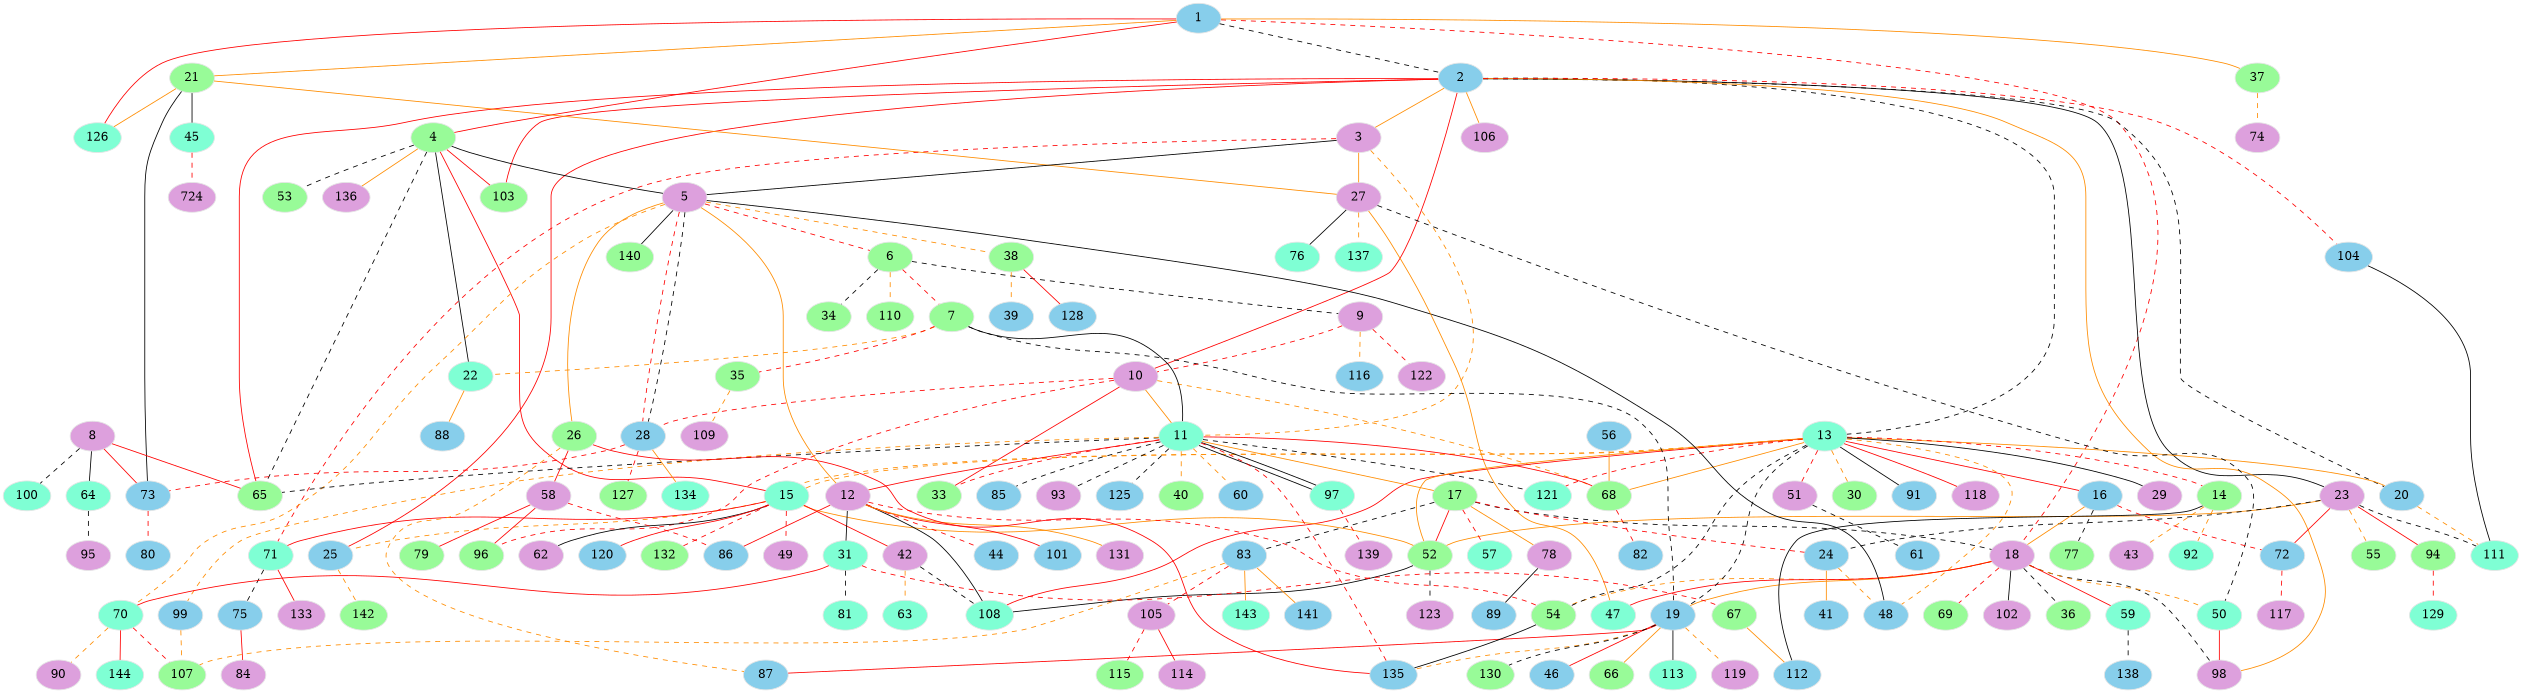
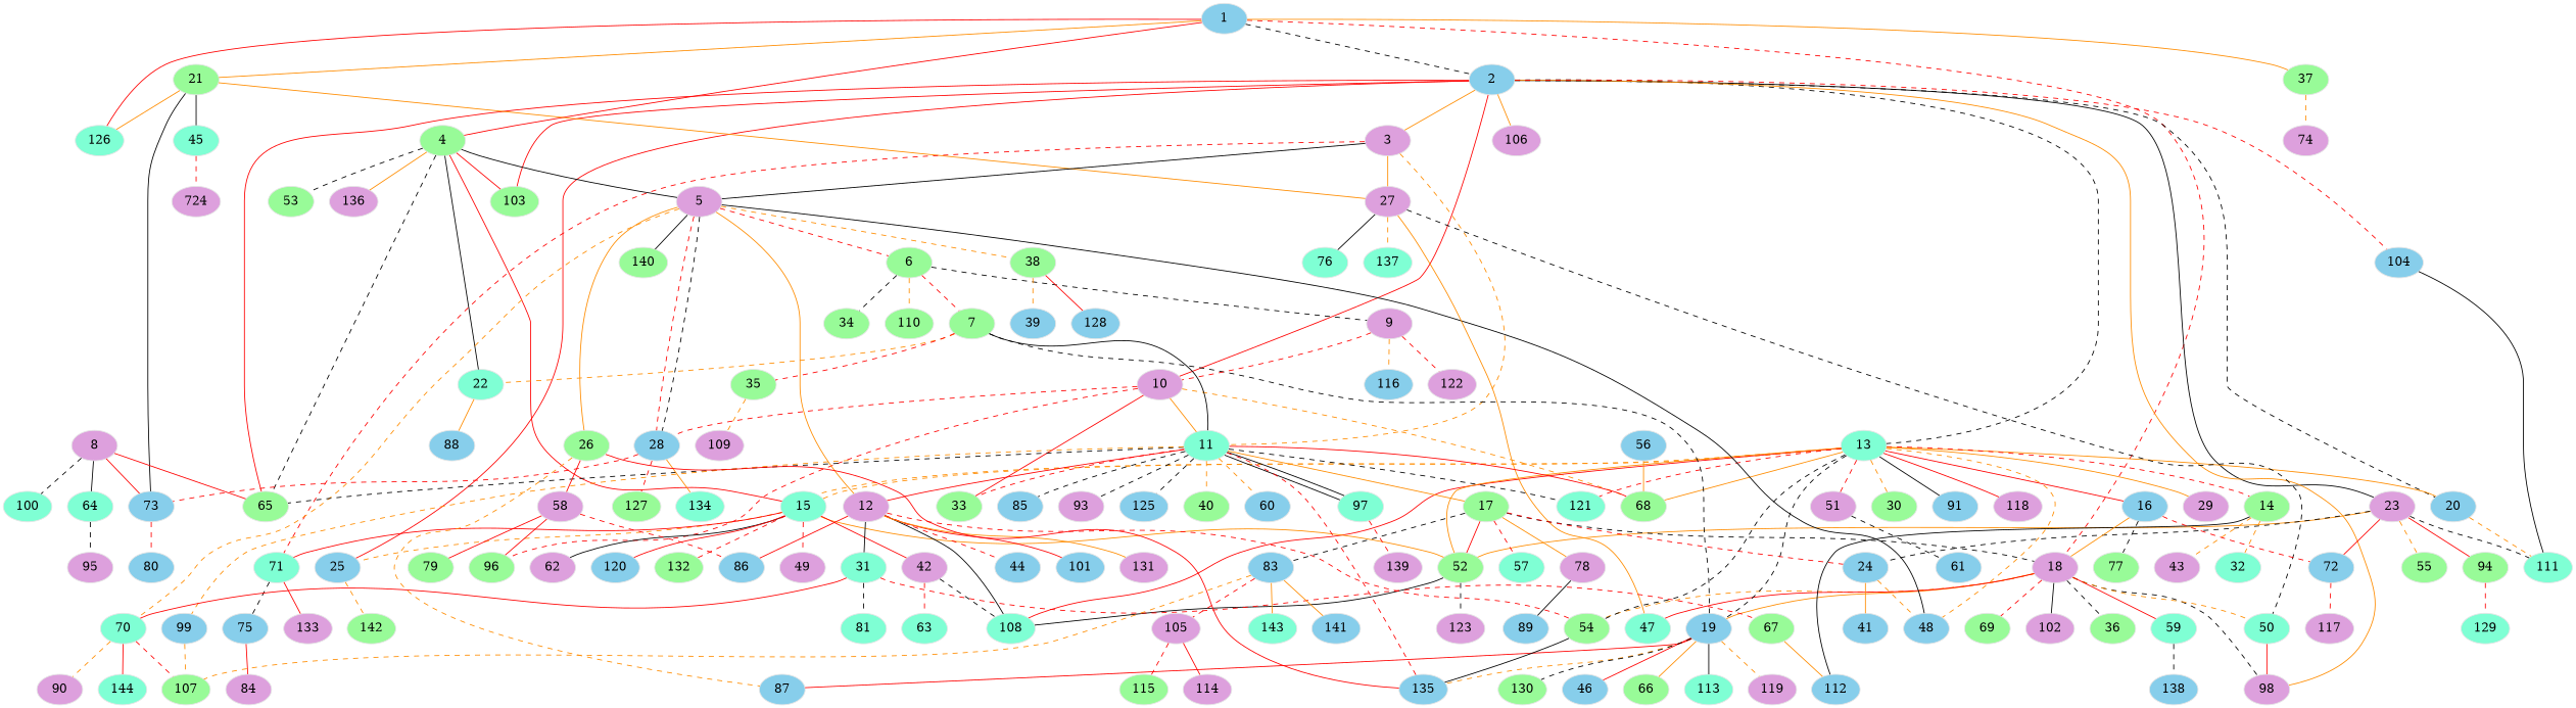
  graph {
    node [color=gray90 fillcolor=skyblue style=filled]
    edge [color=red style=dashed]
    1
    2
    4 [fillcolor=palegreen]
    18 [fillcolor=plum]
    21 [fillcolor=palegreen]
    37 [fillcolor=palegreen]
    126 [fillcolor=aquamarine]
    3 [fillcolor=plum]
    10 [fillcolor=plum]
    13 [fillcolor=aquamarine]
    20
    23 [fillcolor=plum]
    25
    65 [fillcolor=palegreen]
    98 [fillcolor=plum]
    104
    106 [fillcolor=plum]
    103 [fillcolor=palegreen]
    5 [fillcolor=plum]
    15 [fillcolor=aquamarine]
    22 [fillcolor=aquamarine]
    53 [fillcolor=palegreen]
    136 [fillcolor=plum]
    8 [fillcolor=plum]
    64 [fillcolor=aquamarine]
    73
    100 [fillcolor=aquamarine]
    19
    54 [fillcolor=palegreen]
    36 [fillcolor=palegreen]
    47 [fillcolor=aquamarine]
    50 [fillcolor=aquamarine]
    59 [fillcolor=aquamarine]
    69 [fillcolor=palegreen]
    102 [fillcolor=plum]
    27 [fillcolor=plum]
    45 [fillcolor=aquamarine]
    74 [fillcolor=plum]
    11 [fillcolor=aquamarine]
    71 [fillcolor=aquamarine]
    28
    33 [fillcolor=palegreen]
    68 [fillcolor=palegreen]
    96 [fillcolor=palegreen]
    48
    121 [fillcolor=aquamarine]
    108 [fillcolor=aquamarine]
    14 [fillcolor=palegreen]
    16
    29 [fillcolor=plum]
    30 [fillcolor=palegreen]
    51 [fillcolor=plum]
    52 [fillcolor=palegreen]
    91
    118 [fillcolor=plum]
    111 [fillcolor=aquamarine]
    72
    24
    55 [fillcolor=palegreen]
    94 [fillcolor=palegreen]
    142 [fillcolor=palegreen]
    6 [fillcolor=palegreen]
    12 [fillcolor=plum]
    26 [fillcolor=palegreen]
    38 [fillcolor=palegreen]
    70 [fillcolor=aquamarine]
    140 [fillcolor=palegreen]
    17 [fillcolor=palegreen]
    40 [fillcolor=palegreen]
    60
    85
    93 [fillcolor=plum]
    97 [fillcolor=aquamarine]
    99
    125
    135
    76 [fillcolor=aquamarine]
    137 [fillcolor=aquamarine]
    75
    133 [fillcolor=plum]
    42 [fillcolor=plum]
    49 [fillcolor=plum]
    62 [fillcolor=plum]
    120
    132 [fillcolor=palegreen]
    88
    7 [fillcolor=palegreen]
    9 [fillcolor=plum]
    34 [fillcolor=palegreen]
    110 [fillcolor=palegreen]
    31 [fillcolor=aquamarine]
    44
    86
    101
    131 [fillcolor=plum]
    87
    58 [fillcolor=plum]
    127 [fillcolor=palegreen]
    134 [fillcolor=aquamarine]
    39
    128
    90 [fillcolor=plum]
    107 [fillcolor=palegreen]
    144 [fillcolor=aquamarine]
    35 [fillcolor=palegreen]
    116
    122 [fillcolor=plum]
    46
    66 [fillcolor=palegreen]
    113 [fillcolor=aquamarine]
    119 [fillcolor=plum]
    130 [fillcolor=palegreen]
    109 [fillcolor=plum]
    95 [fillcolor=plum]
    80
-   82
    57 [fillcolor=aquamarine]
    78 [fillcolor=plum]
    83
    139 [fillcolor=plum]
    67 [fillcolor=palegreen]
    81 [fillcolor=aquamarine]
-   32 [fillcolor=aquamarine label=92]
+   32 [fillcolor=aquamarine]
    43 [fillcolor=plum]
    112
    77 [fillcolor=palegreen]
    61
    123 [fillcolor=plum]
    63 [fillcolor=aquamarine]
    117 [fillcolor=plum]
    41
    89
    105 [fillcolor=plum]
    141
    143 [fillcolor=aquamarine]
    56
    138
    n138 [fillcolor=plum label=724]
    129 [fillcolor=aquamarine]
    79 [fillcolor=palegreen]
    84 [fillcolor=plum]
    114 [fillcolor=plum]
    115 [fillcolor=palegreen]
    1 -- 2 [color=black]
    1 -- 4 [style=solid]
    1 -- 18
    1 -- 21 [color=darkorange style=solid]
    1 -- 37 [color=darkorange style=solid]
    1 -- 126 [style=solid]
    2 -- 3 [color=darkorange style=solid]
    2 -- 10 [style=solid]
    2 -- 13 [color=black]
    2 -- 20 [color=black]
    2 -- 23 [color=black style=solid]
    2 -- 25 [style=solid]
    2 -- 65 [style=solid]
    2 -- 98 [color=darkorange style=solid]
    2 -- 104
    2 -- 106 [color=darkorange style=solid]
    2 -- 103 [style=solid]
    4 -- 65 [color=black]
    4 -- 103 [style=solid]
    4 -- 5 [color=black style=solid]
    4 -- 15 [style=solid]
    4 -- 22 [color=black style=solid]
    4 -- 53 [color=black]
    4 -- 136 [color=darkorange style=solid]
    18 -- 98 [color=black]
    18 -- 19 [color=darkorange style=solid]
    18 -- 54 [color=darkorange]
    18 -- 36 [color=black]
    18 -- 47 [style=solid]
    18 -- 50 [color=darkorange]
    18 -- 59 [style=solid]
    18 -- 69
    18 -- 102 [color=black style=solid]
    21 -- 126 [color=darkorange style=solid]
    21 -- 73 [color=black style=solid]
    21 -- 27 [color=darkorange style=solid]
    21 -- 45 [color=black style=solid]
    37 -- 74 [color=darkorange]
    3 -- 5 [color=black style=solid]
    3 -- 27 [color=darkorange style=solid]
    3 -- 11 [color=darkorange]
    3 -- 71
    10 -- 11 [color=darkorange style=solid]
    10 -- 28
    10 -- 33 [style=solid]
    10 -- 68 [color=darkorange]
    10 -- 96
    13 -- 20 [color=darkorange style=solid]
    13 -- 15 [color=darkorange]
    13 -- 15 [color=darkorange]
    13 -- 19 [color=black]
    13 -- 54 [color=black]
    13 -- 68 [color=darkorange style=solid]
    13 -- 48 [color=darkorange]
    13 -- 121
    13 -- 108 [style=solid]
    13 -- 14
    13 -- 16 [style=solid]
-   13 -- 29 [color=black style=solid]
+   13 -- 29 [color=darkorange style=solid]
    13 -- 30 [color=darkorange]
    13 -- 51
    13 -- 52 [color=darkorange style=solid]
    13 -- 91 [color=black style=solid]
    13 -- 118 [style=solid]
    20 -- 111 [color=darkorange]
    23 -- 52 [color=darkorange style=solid]
    23 -- 111 [color=black]
    23 -- 72 [style=solid]
    23 -- 24 [color=black]
    23 -- 55 [color=darkorange]
    23 -- 94 [style=solid]
    25 -- 142 [color=darkorange]
    104 -- 111 [color=black style=solid]
    5 -- 28
    5 -- 28 [color=black]
    5 -- 48 [color=black style=solid]
    5 -- 6
    5 -- 12 [color=darkorange style=solid]
    5 -- 26 [color=darkorange style=solid]
    5 -- 38 [color=darkorange]
    5 -- 70 [color=darkorange]
    5 -- 140 [color=black style=solid]
    15 -- 25 [color=darkorange]
    15 -- 71 [style=solid]
    15 -- 52 [color=darkorange style=solid]
    15 -- 42 [style=solid]
    15 -- 49
    15 -- 62 [color=black style=solid]
    15 -- 120 [style=solid]
    15 -- 132
    22 -- 88 [color=darkorange style=solid]
    8 -- 65 [style=solid]
    8 -- 64 [color=black style=solid]
    8 -- 73 [style=solid]
    8 -- 100 [color=black]
    64 -- 95 [color=black]
    73 -- 80
    19 -- 135 [color=darkorange]
    19 -- 87 [style=solid]
    19 -- 46 [style=solid]
    19 -- 66 [color=darkorange style=solid]
    19 -- 113 [color=black style=solid]
    19 -- 119 [color=darkorange]
    19 -- 130 [color=black]
    54 -- 135 [color=black style=solid]
    50 -- 98 [style=solid]
    59 -- 138 [color=black]
    27 -- 47 [color=darkorange style=solid]
    27 -- 50 [color=black]
    27 -- 76 [color=black style=solid]
    27 -- 137 [color=darkorange]
    45 -- n138
    11 -- 65 [color=black]
    11 -- 33
    11 -- 68 [style=solid]
    11 -- 121 [color=black]
    11 -- 12 [style=solid]
    11 -- 17 [color=darkorange style=solid]
    11 -- 40 [color=darkorange]
    11 -- 60 [color=darkorange]
    11 -- 85 [color=black]
    11 -- 93 [color=black]
    11 -- 97 [color=black style=solid]
    11 -- 97 [color=black style=solid]
    11 -- 99 [color=darkorange]
    11 -- 125 [color=black]
    11 -- 135
    71 -- 75 [color=black]
    71 -- 133 [style=solid]
    28 -- 73
    28 -- 127
    28 -- 134 [color=darkorange style=solid]
-   68 -- 82
    14 -- 32 [color=darkorange]
    14 -- 43 [color=darkorange]
    14 -- 112 [color=black style=solid]
    16 -- 18 [color=darkorange style=solid]
    16 -- 72
    16 -- 77 [color=black]
    51 -- 61 [color=black]
    52 -- 108 [color=black style=solid]
    52 -- 123 [color=black]
    72 -- 117
    24 -- 48 [color=darkorange]
    24 -- 41 [color=darkorange style=solid]
    94 -- 129
    6 -- 7
    6 -- 9 [color=black]
    6 -- 34 [color=black]
    6 -- 110 [color=darkorange]
    12 -- 54
    12 -- 108 [color=black style=solid]
    12 -- 31 [color=black style=solid]
    12 -- 44
    12 -- 86 [style=solid]
    12 -- 101 [style=solid]
    12 -- 131 [color=darkorange style=solid]
    26 -- 135 [style=solid]
    26 -- 87 [color=darkorange]
    26 -- 58 [style=solid]
    38 -- 39 [color=darkorange]
    38 -- 128 [style=solid]
    70 -- 90 [color=darkorange]
    70 -- 107
    70 -- 144 [style=solid]
    17 -- 18 [color=black]
    17 -- 52 [style=solid]
    17 -- 24
    17 -- 57
    17 -- 78 [color=darkorange style=solid]
    17 -- 83 [color=black]
    97 -- 139
    99 -- 107 [color=darkorange]
    75 -- 84 [style=solid]
    42 -- 108 [color=black]
-   42 -- 63 [color=darkorange]
+   42 -- 63
    7 -- 22 [color=darkorange]
    7 -- 19 [color=black]
    7 -- 11 [color=black style=solid]
    7 -- 35
    9 -- 10
    9 -- 116 [color=darkorange]
    9 -- 122
    31 -- 70 [style=solid]
    31 -- 67
    31 -- 81 [color=black]
    58 -- 96 [style=solid]
    58 -- 86
    58 -- 79 [style=solid]
    35 -- 109 [color=darkorange]
    78 -- 89 [color=black style=solid]
    83 -- 107 [color=darkorange]
    83 -- 105
    83 -- 141 [color=darkorange style=solid]
    83 -- 143 [color=darkorange style=solid]
    67 -- 112 [color=darkorange style=solid]
    105 -- 114 [style=solid]
    105 -- 115
    56 -- 68 [color=darkorange style=solid]
  }
